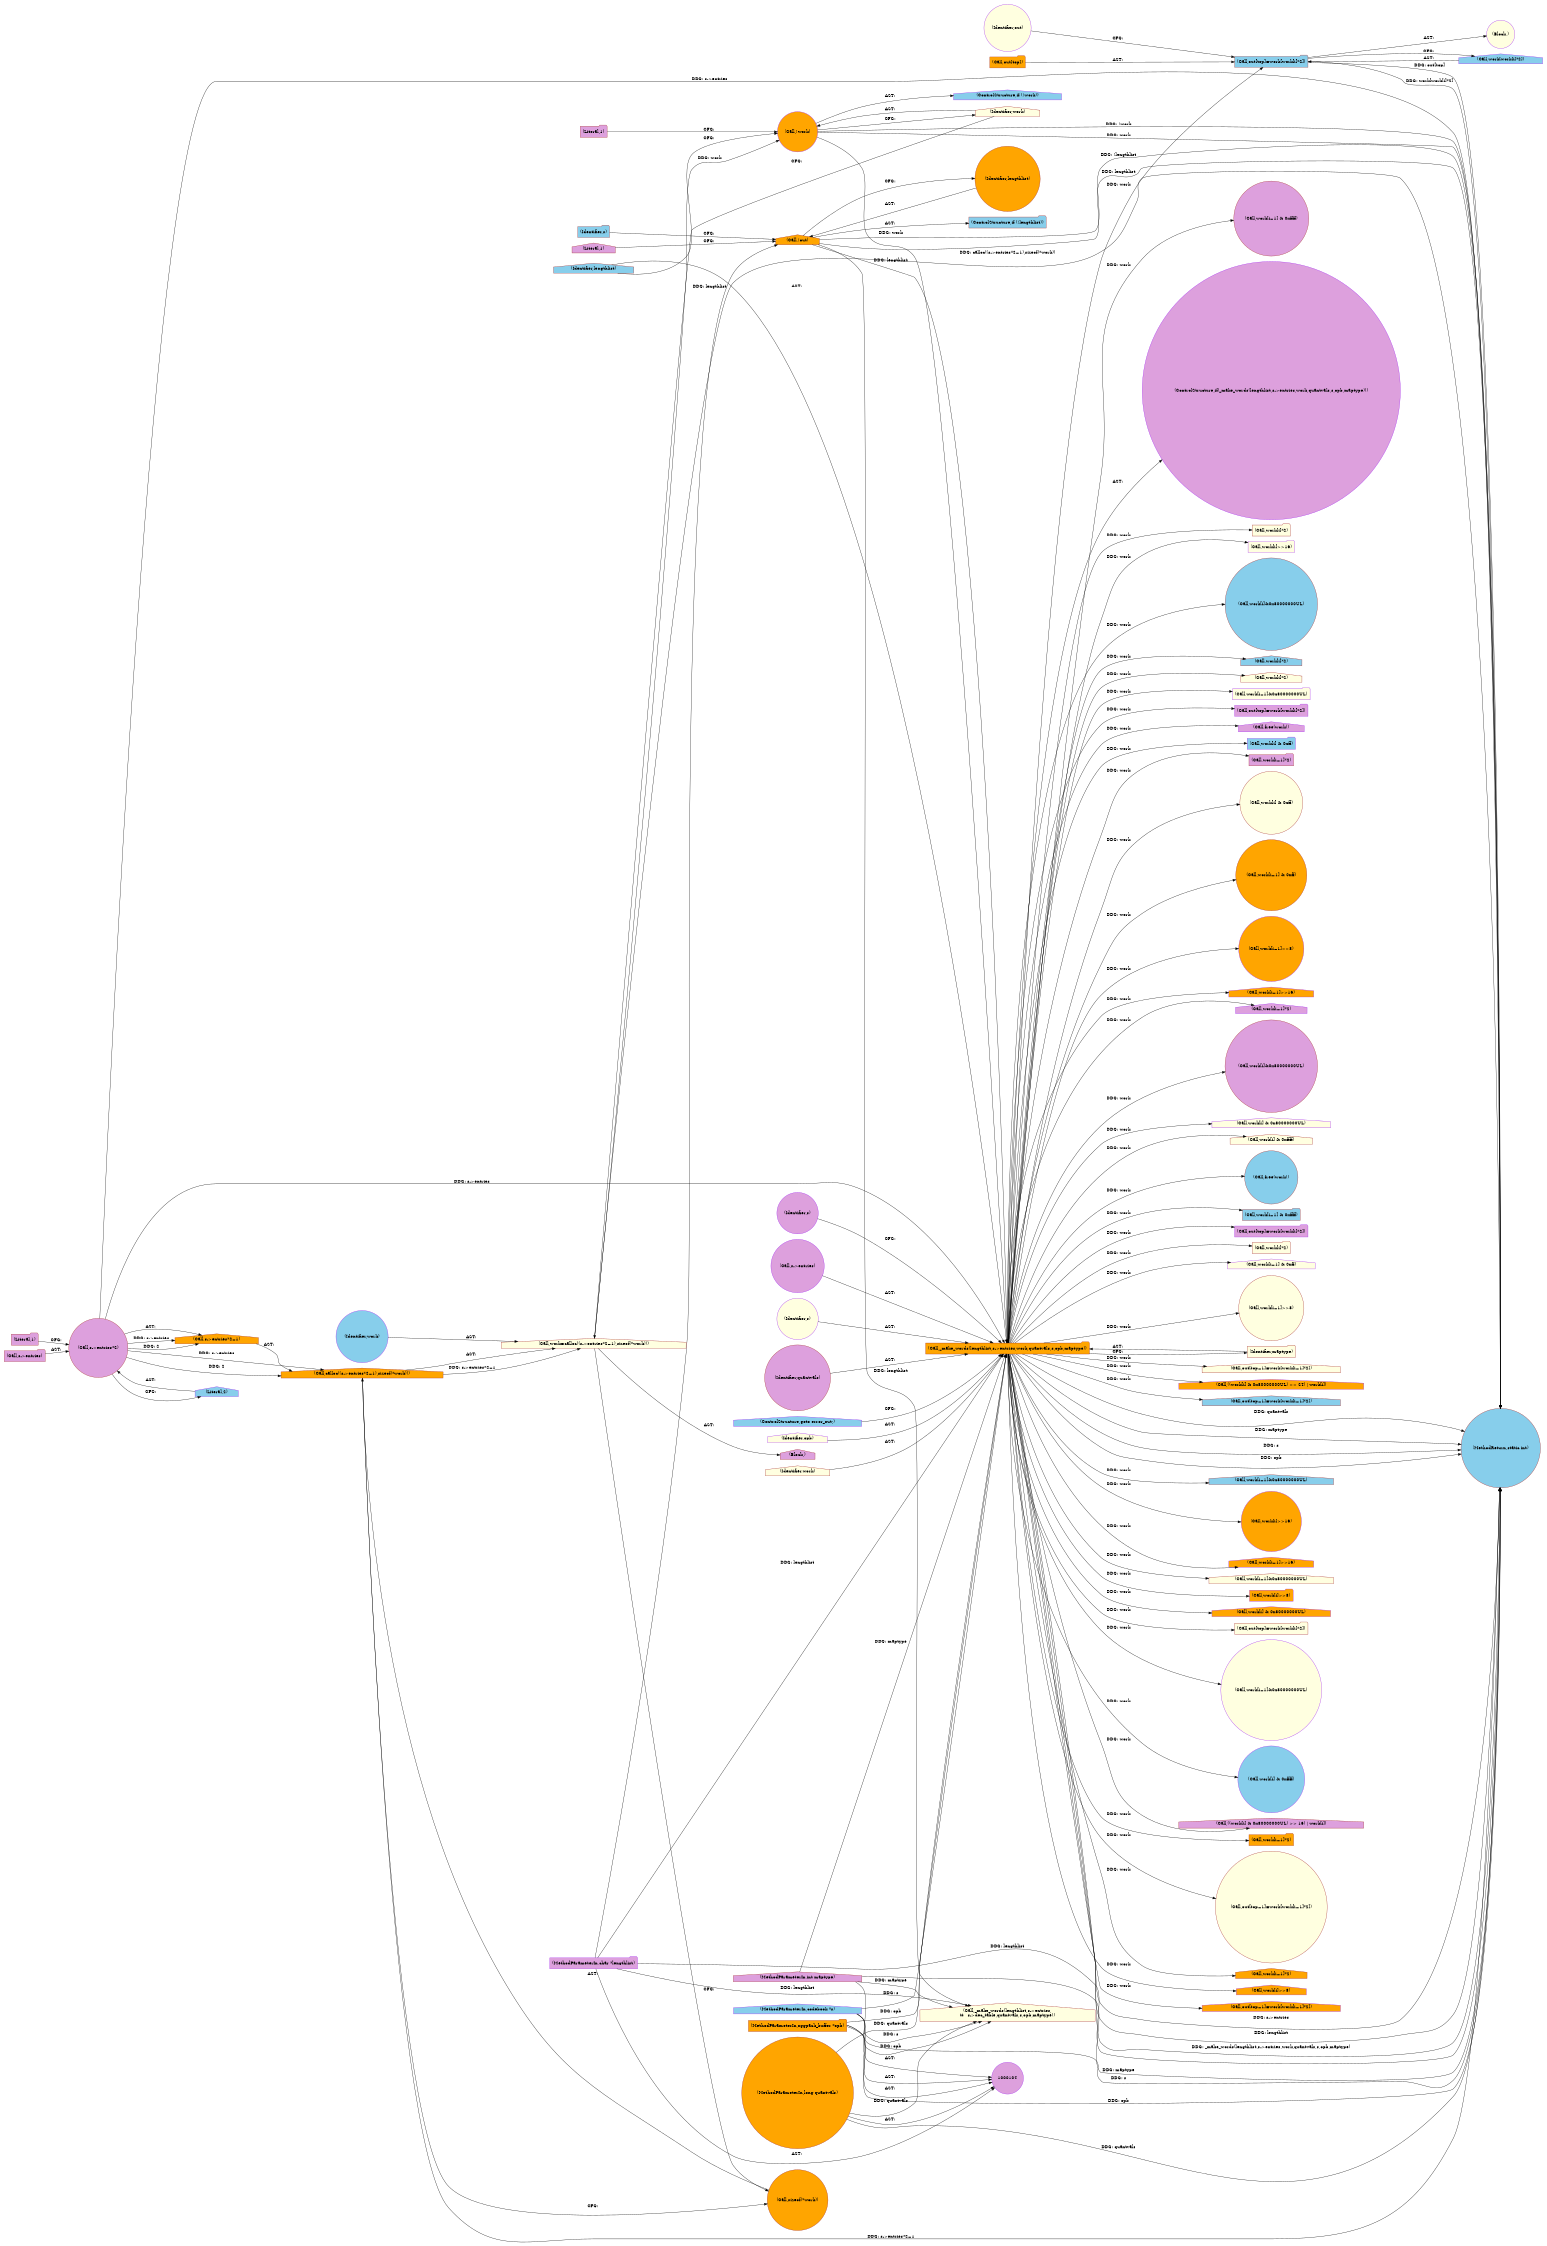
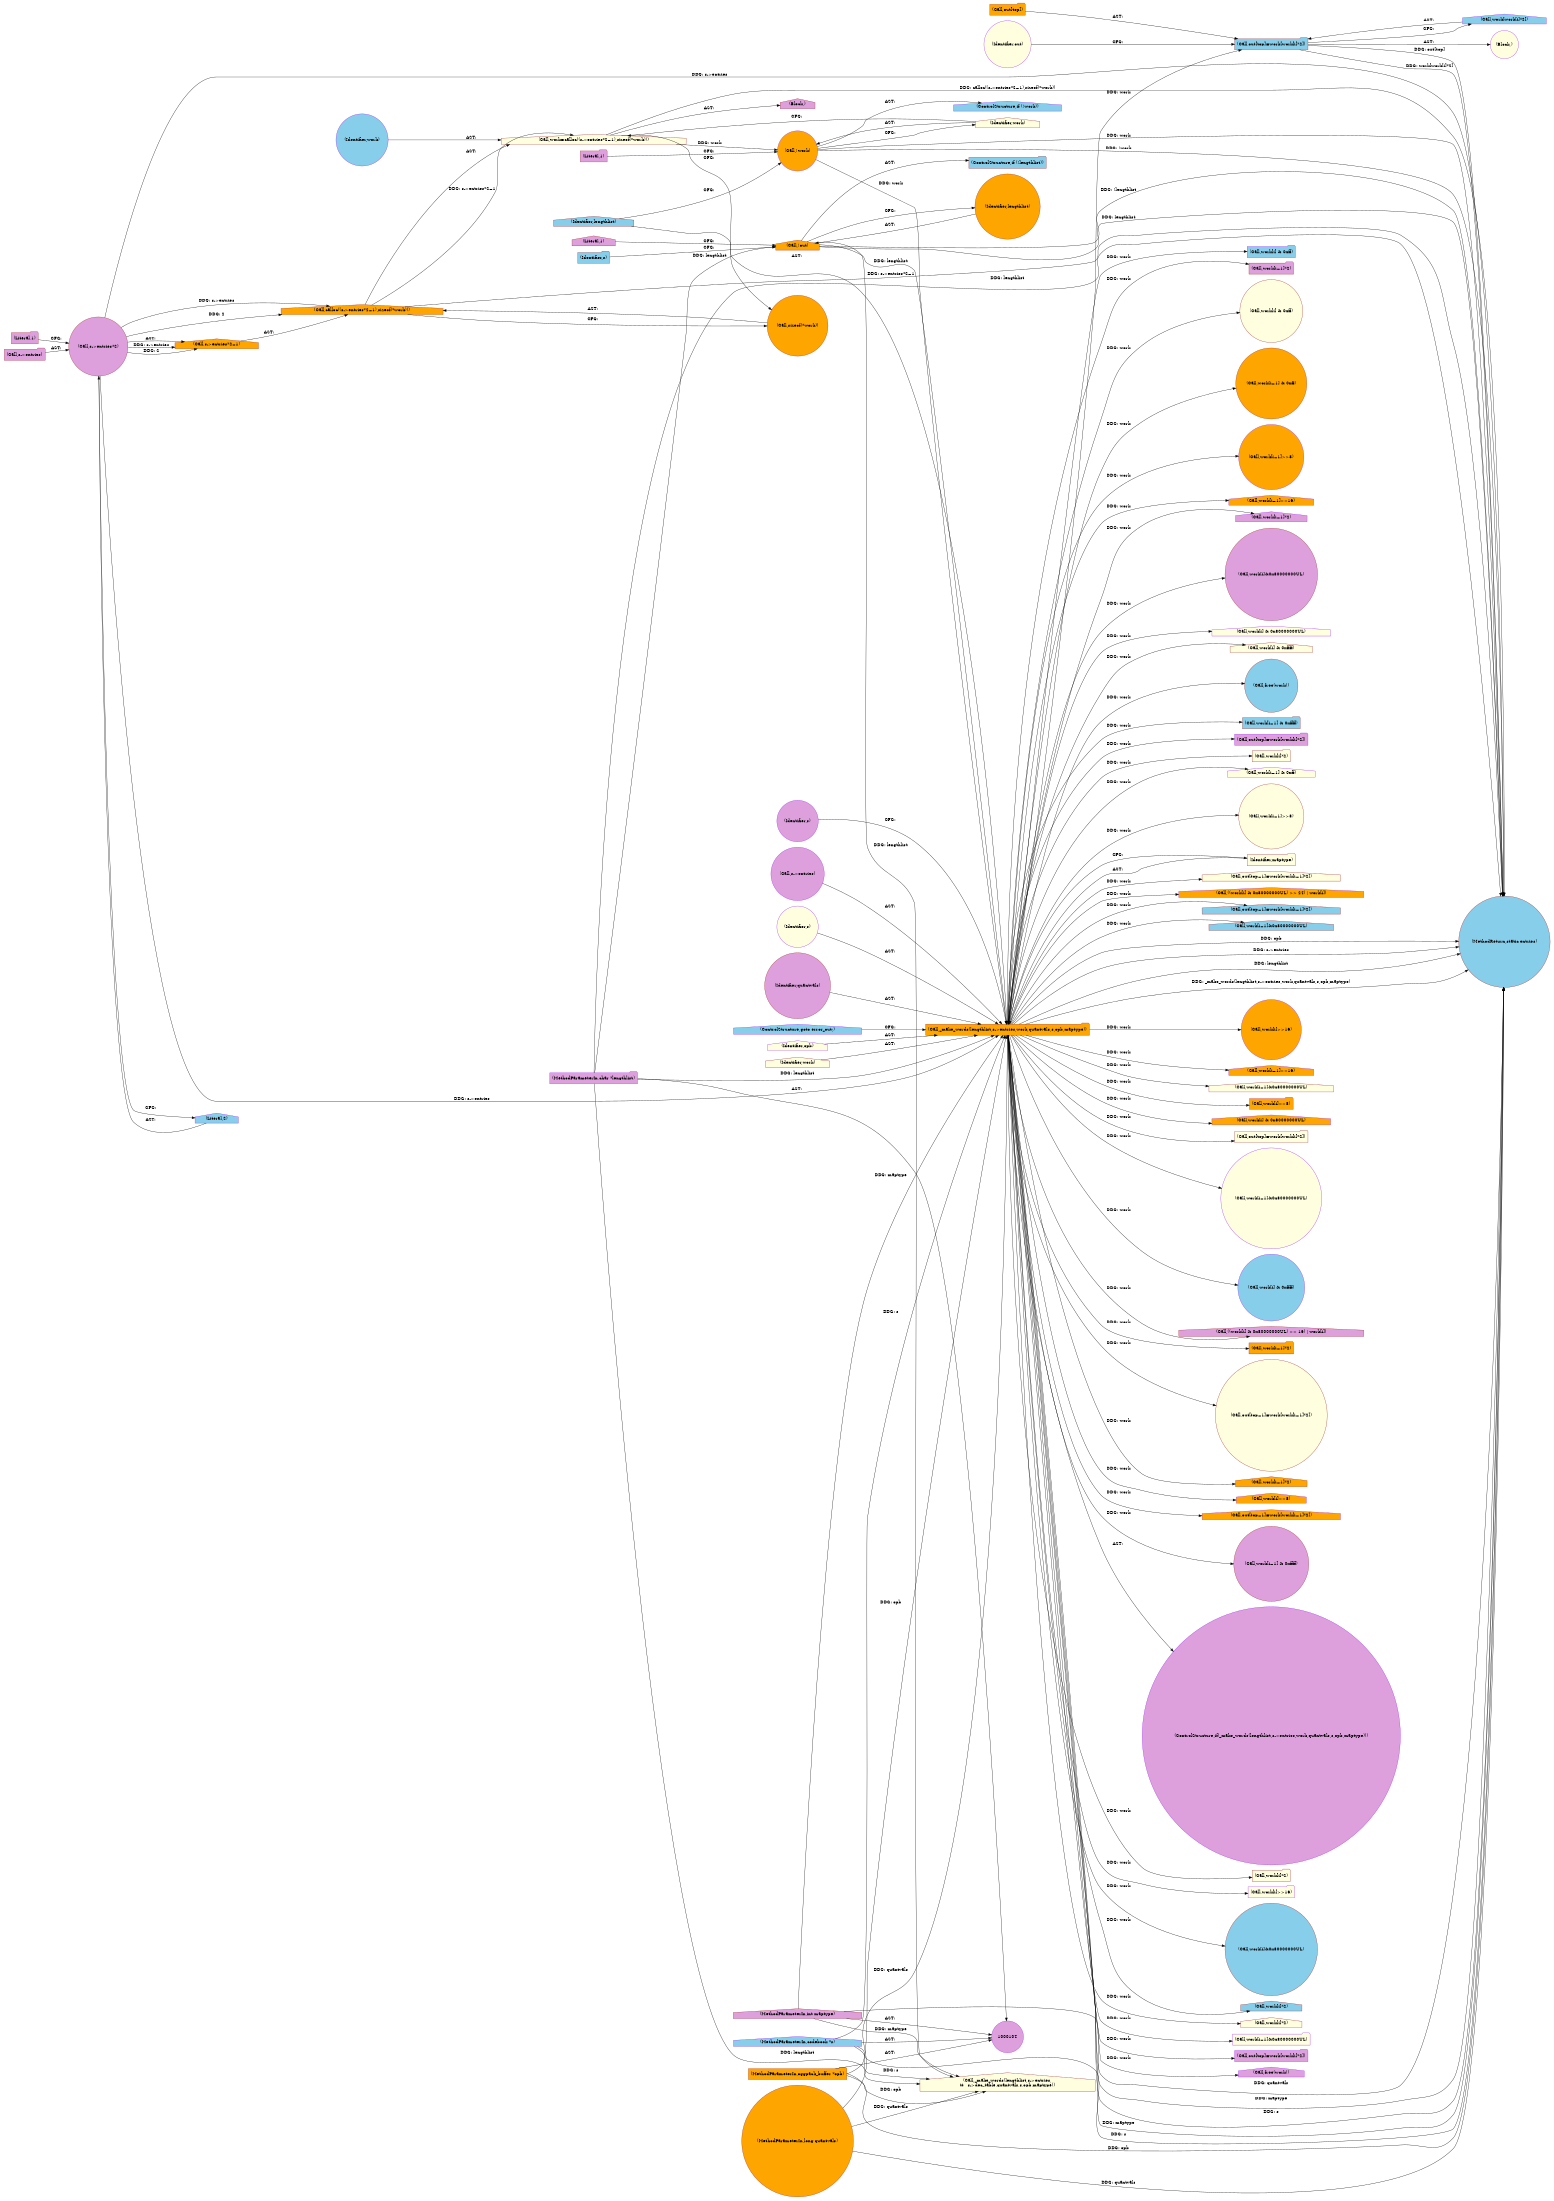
  digraph {
    rankdir=LR
    node [color=brown fillcolor=lightyellow shape=house style=filled]
    n1 [fillcolor=skyblue label="(Call,out[top]=work[work[i]*2])" shape=folder]
    n2 [color=purple fillcolor=skyblue label="(Call,work[work[i]*2])"]
    n3 [color=purple label="(Block,)" shape=circle]
-   n4 [fillcolor=skyblue label="(MethodReturn,static int)" shape=circle]
+   n4 [fillcolor=skyblue label="(MethodReturn,static entries)" shape=circle]
    n5 [fillcolor=orange label="(Call,_make_words(lengthlist,s->entries,work,quantvals,s,opb,maptype))" shape=folder]
    n6 [color=purple fillcolor=orange label="(Call,work[i]>>8)" shape=folder]
    n7 [color=purple fillcolor=orange label="(Call,work[i] & 0x80000000UL)"]
    n8 [label="(Call,out[top]=work[work[i]*2])" shape=folder]
    n9 [color=purple label="(Call,work[i+1]&0x80000000UL)" shape=circle]
    n10 [color=purple fillcolor=skyblue label="(Call,work[i] & 0xffff)" shape=circle]
    n11 [fillcolor=plum label="(Call,((work[i] & 0x80000000UL) >> 16) | work[i])"]
    n12 [fillcolor=orange label="(Call,work[i+1]*2)" shape=folder]
    n13 [label="(Call,out[top+1]=work[work[i+1]*2])" shape=circle]
    n14 [fillcolor=orange label="(Call,work[i+1]*2)"]
    n15 [color=purple fillcolor=orange label="(Call,work[i]>>8)"]
    n16 [color=purple fillcolor=orange label="(Call,out[top+1]=work[work[i+1]*2])"]
    n17 [fillcolor=plum label="(Call,work[i+1] & 0xffff)" shape=circle]
    n18 [color=purple fillcolor=plum label="(ControlStructure,if(_make_words(lengthlist,s->entries,work,quantvals,s,opb,maptype)))" shape=circle]
    n19 [label="(Call,work[i]*2)" shape=folder]
    n20 [color=purple label="(Call,work[i]>>16)" shape=folder]
    n21 [fillcolor=skyblue label="(Call,work[i]&0x80000000UL)" shape=circle]
    n22 [fillcolor=skyblue label="(Call,work[i]*2)"]
    n23 [label="(Call,work[i]*2)"]
    n24 [color=purple label="(Call,work[i+1]&0x80000000UL)" shape=folder]
    n25 [color=purple fillcolor=plum label="(Call,out[top]=work[work[i]*2])" shape=folder]
    n26 [color=purple fillcolor=plum label="(Call,free(work))"]
    n27 [color=purple fillcolor=skyblue label="(Call,work[i] & 0xff)" shape=folder]
    n28 [fillcolor=plum label="(Call,work[i+1]*2)" shape=folder]
    n29 [label="(Call,work[i] & 0xff)" shape=circle]
    n30 [fillcolor=orange label="(Call,work[i+1] & 0xff)" shape=circle]
    n31 [color=purple fillcolor=orange label="(Call,work[i+1]>>8)" shape=circle]
    n32 [color=purple fillcolor=orange label="(Call,work[i+1]>>16)"]
    n33 [color=purple fillcolor=plum label="(Call,work[i+1]*2)"]
    n34 [fillcolor=plum label="(Call,work[i]&0x80000000UL)" shape=circle]
    n35 [color=purple label="(Call,work[i] & 0x80000000UL)"]
    n36 [label="(Call,work[i] & 0xffff)"]
    n37 [fillcolor=skyblue label="(Call,free(work))" shape=circle]
    n38 [fillcolor=skyblue label="(Call,work[i+1] & 0xffff)" shape=folder]
    n39 [color=purple fillcolor=plum label="(Call,out[top]=work[work[i]*2])" shape=folder]
    n40 [label="(Call,work[i]*2)" shape=folder]
    n41 [color=purple label="(Call,work[i+1] & 0xff)"]
    n42 [label="(Call,work[i+1]>>8)" shape=circle]
    n43 [label="(Identifier,maptype)" shape=folder]
    n44 [label="(Call,out[top+1]=work[work[i+1]*2])"]
    n45 [color=purple fillcolor=orange label="(Call,((work[i] & 0x80000000UL) >> 24) | work[i])"]
    n46 [fillcolor=skyblue label="(Call,out[top+1]=work[work[i+1]*2])"]
    n47 [fillcolor=skyblue label="(Call,work[i+1]&0x80000000UL)"]
    n48 [color=purple fillcolor=orange label="(Call,work[i]>>16)" shape=circle]
    n49 [color=purple fillcolor=orange label="(Call,work[i+1]>>16)"]
    n50 [label="(Call,work[i+1]&0x80000000UL)"]
    n51 [fillcolor=orange label="(Call,!out)"]
    n52 [fillcolor=orange label="(Identifier,lengthlist)" shape=circle]
    n53 [label="(Call,_make_words(lengthlist,s->entries,\n\t\t   s->dec_table,quantvals,s,opb,maptype))"]
    n54 [fillcolor=skyblue label="(ControlStructure,if (!lengthlist))" shape=folder]
    n55 [color=purple fillcolor=plum label="(MethodParameterIn,char *lengthlist)" shape=folder]
    1000104 [color=purple fillcolor=plum shape=circle]
    n57 [fillcolor=plum label="(Call,s->entries*2)" shape=circle]
    n58 [fillcolor=orange label="(Call,calloc((s->entries*2+1),sizeof(*work)))"]
    n59 [color=purple fillcolor=skyblue label="(Literal,2)"]
    n60 [fillcolor=orange label="(Call,s->entries*2+1)"]
    n61 [label="(Call,work=calloc((s->entries*2+1),sizeof(*work)))"]
    n62 [fillcolor=orange label="(Call,sizeof(*work))" shape=circle]
    n63 [color=purple fillcolor=orange label="(Call,!work)" shape=circle]
    n64 [color=purple fillcolor=skyblue label="(ControlStructure,if (!work))"]
    n65 [label="(Identifier,work)"]
    n66 [fillcolor=plum label="(Block,)"]
    n67 [fillcolor=orange label="(MethodParameterIn,long quantvals)" shape=circle]
    n68 [color=purple fillcolor=skyblue label="(MethodParameterIn,codebook *s)"]
    n69 [fillcolor=orange label="(MethodParameterIn,oggpack_buffer *opb)" shape=folder]
    n70 [fillcolor=plum label="(MethodParameterIn,int maptype)"]
    n71 [color=purple fillcolor=plum label="(Identifier,s)" shape=circle]
    n72 [color=purple fillcolor=plum label="(Call,s->entries)" shape=circle]
    n73 [color=purple label="(Identifier,s)" shape=circle]
    n74 [fillcolor=plum label="(Literal,1)"]
    n75 [fillcolor=plum label="(Identifier,quantvals)" shape=circle]
    n76 [fillcolor=plum label="(Literal,1)" shape=folder]
    n77 [fillcolor=skyblue label="(Identifier,lengthlist)"]
    n78 [fillcolor=skyblue label="(Identifier,s)" shape=folder]
    n79 [fillcolor=plum label="(Call,s->entries)" shape=folder]
    n80 [fillcolor=orange label="(Call,out[top])" shape=folder]
    n81 [color=purple label="(Identifier,out)" shape=circle]
    n82 [color=purple fillcolor=skyblue label="(Identifier,work)" shape=circle]
    n83 [color=purple fillcolor=skyblue label="(ControlStructure,goto error_out;)"]
    n84 [color=purple label="(Identifier,opb)"]
    n85 [label="(Identifier,work)"]
    n86 [fillcolor=plum label="(Literal,1)" shape=folder]
    n1 -> n2 [label="CFG: "]
    n1 -> n3 [label="AST: "]
    n1 -> n4 [label="DDG: out[top]"]
    n1 -> n4 [label="DDG: work[work[i]*2]"]
    n2 -> n1 [label="AST: "]
    n5 -> n1 [label="DDG: work"]
    n5 -> n4 [label="DDG: _make_words(lengthlist,s->entries,work,quantvals,s,opb,maptype)"]
    n5 -> n4 [label="DDG: quantvals"]
    n5 -> n4 [label="DDG: maptype"]
    n5 -> n4 [label="DDG: s"]
    n5 -> n4 [label="DDG: opb"]
    n5 -> n4 [label="DDG: s->entries"]
    n5 -> n4 [label="DDG: lengthlist"]
    n5 -> n6 [label="DDG: work"]
    n5 -> n7 [label="DDG: work"]
    n5 -> n8 [label="DDG: work"]
    n5 -> n9 [label="DDG: work"]
    n5 -> n10 [label="DDG: work"]
    n5 -> n11 [label="DDG: work"]
    n5 -> n12 [label="DDG: work"]
    n5 -> n13 [label="DDG: work"]
    n5 -> n14 [label="DDG: work"]
    n5 -> n15 [label="DDG: work"]
    n5 -> n16 [label="DDG: work"]
    n5 -> n17 [label="DDG: work"]
    n5 -> n18 [label="AST: "]
    n5 -> n19 [label="DDG: work"]
    n5 -> n20 [label="DDG: work"]
    n5 -> n21 [label="DDG: work"]
    n5 -> n22 [label="DDG: work"]
    n5 -> n23 [label="DDG: work"]
    n5 -> n24 [label="DDG: work"]
    n5 -> n25 [label="DDG: work"]
    n5 -> n26 [label="DDG: work"]
    n5 -> n27 [label="DDG: work"]
    n5 -> n28 [label="DDG: work"]
    n5 -> n29 [label="DDG: work"]
    n5 -> n30 [label="DDG: work"]
    n5 -> n31 [label="DDG: work"]
    n5 -> n32 [label="DDG: work"]
    n5 -> n33 [label="DDG: work"]
    n5 -> n34 [label="DDG: work"]
    n5 -> n35 [label="DDG: work"]
    n5 -> n36 [label="DDG: work"]
    n5 -> n37 [label="DDG: work"]
    n5 -> n38 [label="DDG: work"]
    n5 -> n39 [label="DDG: work"]
    n5 -> n40 [label="DDG: work"]
    n5 -> n41 [label="DDG: work"]
    n5 -> n42 [label="DDG: work"]
    n5 -> n43 [label="CFG: "]
    n5 -> n44 [label="DDG: work"]
    n5 -> n45 [label="DDG: work"]
    n5 -> n46 [label="DDG: work"]
    n5 -> n47 [label="DDG: work"]
    n5 -> n48 [label="DDG: work"]
    n5 -> n49 [label="DDG: work"]
    n5 -> n50 [label="DDG: work"]
    n43 -> n5 [label="AST: "]
    n51 -> n4 [label="DDG: !lengthlist"]
    n51 -> n4 [label="DDG: lengthlist"]
    n51 -> n5 [label="DDG: lengthlist"]
    n51 -> n52 [label="CFG: "]
    n51 -> n53 [label="DDG: lengthlist"]
    n51 -> n54 [label="AST: "]
    n52 -> n51 [label="AST: "]
    n55 -> n4 [label="DDG: lengthlist"]
    n55 -> n5 [label="DDG: lengthlist"]
    n55 -> n51 [label="DDG: lengthlist"]
    n55 -> n53 [label="DDG: lengthlist"]
    n55 -> 1000104 [label="AST: "]
    n57 -> n4 [label="DDG: s->entries"]
    n57 -> n5 [label="DDG: s->entries"]
    n57 -> n58 [label="DDG: s->entries"]
    n57 -> n58 [label="DDG: 2"]
    n57 -> n59 [label="CFG: "]
    n57 -> n60 [label="AST: "]
    n57 -> n60 [label="DDG: s->entries"]
    n57 -> n60 [label="DDG: 2"]
    n58 -> n4 [label="DDG: s->entries*2+1"]
    n58 -> n61 [label="AST: "]
    n58 -> n61 [label="DDG: s->entries*2+1"]
    n58 -> n62 [label="CFG: "]
    n59 -> n57 [label="AST: "]
    n60 -> n58 [label="AST: "]
    n61 -> n4 [label="DDG: calloc((s->entries*2+1),sizeof(*work))"]
    n61 -> n62 [label="CFG: "]
    n61 -> n63 [label="DDG: work"]
    n61 -> n66 [label="AST: "]
    n62 -> n58 [label="AST: "]
    n63 -> n4 [label="DDG: work"]
    n63 -> n4 [label="DDG: !work"]
    n63 -> n5 [label="DDG: work"]
    n63 -> n64 [label="AST: "]
    n63 -> n65 [label="CFG: "]
    n65 -> n61 [label="CFG: "]
    n65 -> n63 [label="AST: "]
    n67 -> n4 [label="DDG: quantvals"]
    n67 -> n5 [label="DDG: quantvals"]
    n67 -> n53 [label="DDG: quantvals"]
-   n67 -> 1000104 [label="AST: "]
    n68 -> n4 [label="DDG: s"]
    n68 -> n5 [label="DDG: s"]
    n68 -> n53 [label="DDG: s"]
    n68 -> 1000104 [label="AST: "]
    n69 -> n4 [label="DDG: opb"]
    n69 -> n5 [label="DDG: opb"]
    n69 -> n53 [label="DDG: opb"]
    n69 -> 1000104 [label="AST: "]
    n70 -> n4 [label="DDG: maptype"]
    n70 -> n5 [label="DDG: maptype"]
    n70 -> n53 [label="DDG: maptype"]
    n70 -> 1000104 [label="AST: "]
    n71 -> n5 [label="CFG: "]
    n72 -> n5 [label="AST: "]
    n73 -> n5 [label="AST: "]
    n74 -> n51 [label="CFG: "]
    n75 -> n5 [label="AST: "]
    n76 -> n57 [label="CFG: "]
    n77 -> n5 [label="AST: "]
    n77 -> n63 [label="CFG: "]
    n78 -> n51 [label="CFG: "]
    n79 -> n57 [label="AST: "]
    n80 -> n1 [label="AST: "]
    n81 -> n1 [label="CFG: "]
    n82 -> n61 [label="AST: "]
    n83 -> n5 [label="CFG: "]
    n84 -> n5 [label="AST: "]
    n85 -> n5 [label="AST: "]
    n86 -> n63 [label="CFG: "]
  }
